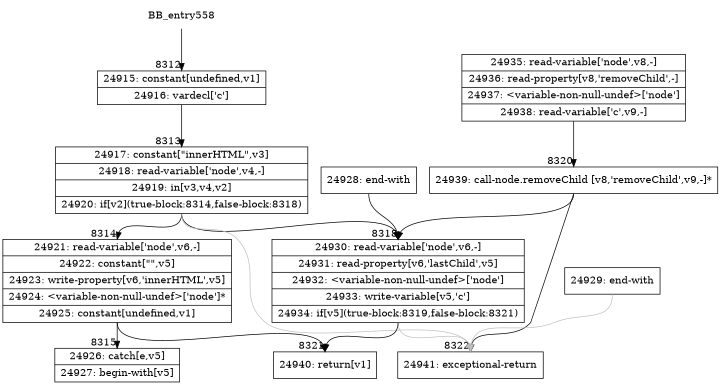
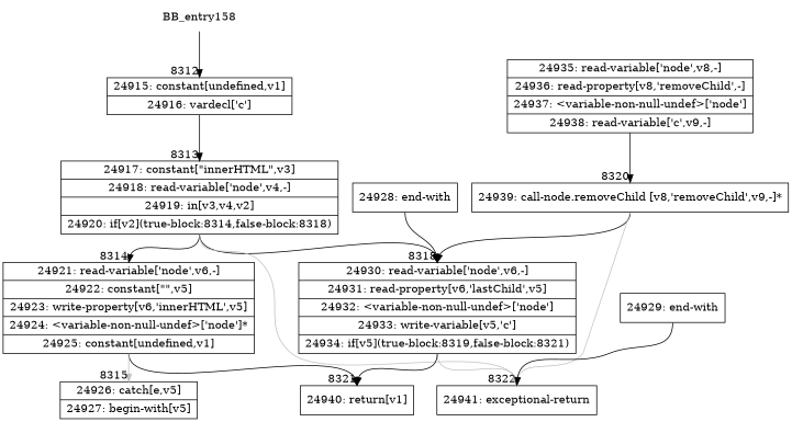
  digraph {
    rankdir=TD
    node [shape=record]
    edge [headport=n tailport=s]
-   BB_entry558 [shape=none]
+   BB_entry558 [shape=none label=BB_entry158]
    n2 [label="{24915: constant[undefined,v1]|24916: vardecl['c']}"]
    n3 [label="{24917: constant[\"innerHTML\",v3]|24918: read-variable['node',v4,-]|24919: in[v3,v4,v2]|24920: if[v2](true-block:8314,false-block:8318)}"]
    n4 [label="{24921: read-variable['node',v6,-]|24922: constant[\"\",v5]|24923: write-property[v6,'innerHTML',v5]|24924: \<variable-non-null-undef\>['node']*|24925: constant[undefined,v1]}"]
    n5 [label="{24930: read-variable['node',v6,-]|24931: read-property[v6,'lastChild',v5]|24932: \<variable-non-null-undef\>['node']|24933: write-variable[v5,'c']|24934: if[v5](true-block:8319,false-block:8321)}"]
    n6 [label="{24941: exceptional-return}"]
    n7 [label="{24940: return[v1]}"]
    n8 [label="{24926: catch[e,v5]|24927: begin-with[v5]}"]
    n9 [label="{24935: read-variable['node',v8,-]|24936: read-property[v8,'removeChild',-]|24937: \<variable-non-null-undef\>['node']|24938: read-variable['c',v9,-]}"]
    n10 [label="{24939: call-node.removeChild [v8,'removeChild',v9,-]*}"]
    n11 [label="{24928: end-with}"]
    n12 [label="{24929: end-with}"]
    BB_entry558 -> n2 [headlabel="    8312"]
    n2 -> n3 [headlabel="      8313"]
    n3 -> n4 [headlabel="      8314"]
    n3 -> n5 [headlabel="      8318"]
    n3 -> n6 [color=gray headlabel="      8322"]
    n4 -> n7 [headlabel="      8321"]
-   n4 -> n8 [color=black headlabel="      8315"]
+   n4 -> n8 [color=gray headlabel="      8315"]
    n5 -> n6 [color=gray]
    n5 -> n7
    n9 -> n10 [headlabel="      8320"]
    n10 -> n5
-   n10 -> n6 [color=black]
+   n10 -> n6 [color=gray]
    n11 -> n5
-   n12 -> n6 [color=gray]
+   n12 -> n6
  }
